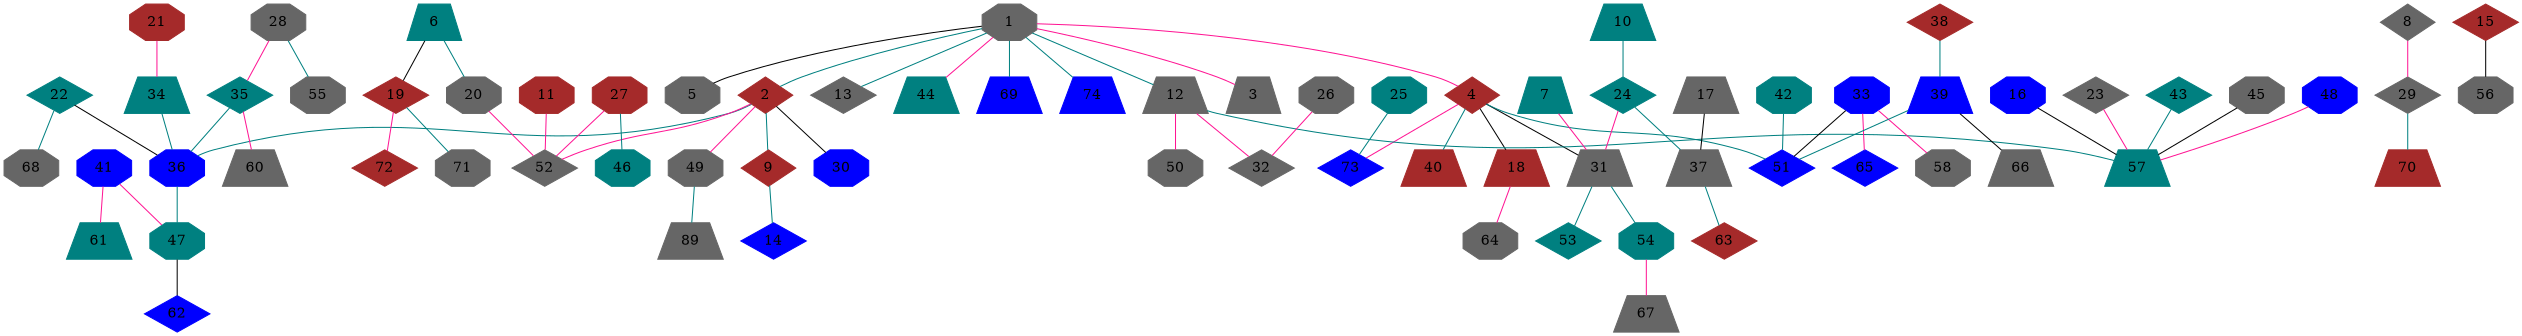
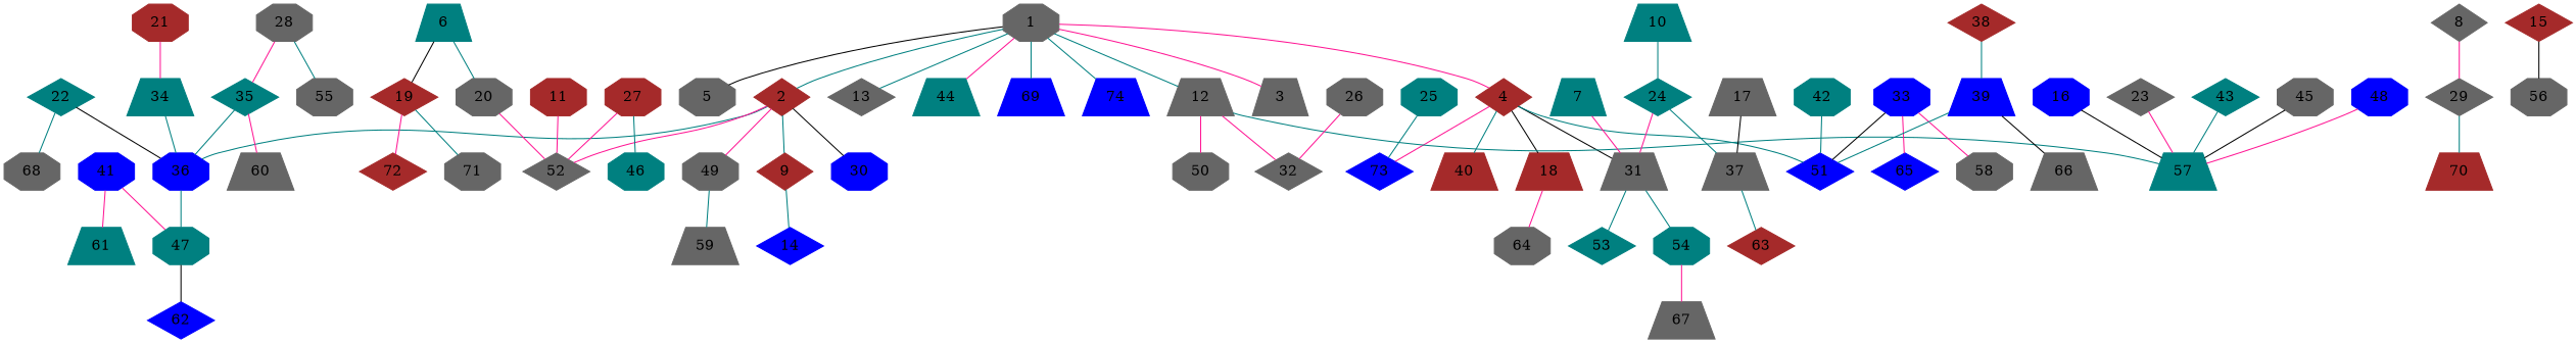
  graph {
    node [color=gray40 shape=octagon style=filled]
    edge [color=teal weight=1.0]
    2 [color=brown shape=diamond]
    1
    3 [shape=trapezium]
    4 [color=brown shape=diamond]
    5
    12 [shape=trapezium]
    13 [shape=diamond]
    44 [color=teal shape=trapezium]
    69 [color=blue shape=trapezium]
    74 [color=blue shape=trapezium]
    9 [color=brown shape=diamond]
    30 [color=blue]
    36 [color=blue]
    49
    52 [shape=diamond]
    18 [color=brown shape=trapezium]
    31 [shape=trapezium]
    40 [color=brown shape=trapezium]
    51 [color=blue shape=diamond]
    73 [color=blue shape=diamond]
    32 [shape=diamond]
    50
    57 [color=teal shape=trapezium]
    14 [color=blue shape=diamond]
    47 [color=teal]
-   59 [shape=trapezium label=89]
+   59 [shape=trapezium]
    64
    53 [color=teal shape=diamond]
    54 [color=teal]
    6 [color=teal shape=trapezium]
    19 [color=brown shape=diamond]
    20
    71
    72 [color=brown shape=diamond]
    7 [color=teal shape=trapezium]
    8 [shape=diamond]
    29 [shape=diamond]
    70 [color=brown shape=trapezium]
    10 [color=teal shape=trapezium]
    24 [color=teal shape=diamond]
    37 [shape=trapezium]
    11 [color=brown]
    15 [color=brown shape=diamond]
    56
    16 [color=blue]
    17 [shape=trapezium]
    63 [color=brown shape=diamond]
    21 [color=brown]
    34 [color=teal shape=trapezium]
    22 [color=teal shape=diamond]
    68
    23 [shape=diamond]
    25 [color=teal]
    26
    27 [color=brown]
    46 [color=teal]
    35 [color=teal shape=diamond]
    28
    55
    60 [shape=trapezium]
    67 [shape=trapezium]
    33 [color=blue]
    58
    65 [color=blue shape=diamond]
    62 [color=blue shape=diamond]
    38 [color=brown shape=diamond]
    39 [color=blue shape=trapezium]
    66 [shape=trapezium]
    41 [color=blue]
    61 [color=teal shape=trapezium]
    42 [color=teal]
    43 [color=teal shape=diamond]
    45
    48 [color=blue]
    2 -- 9
    2 -- 30 [color=black]
    2 -- 36
    2 -- 49 [color=deeppink]
    2 -- 52 [color=deeppink]
    1 -- 2
    1 -- 3 [color=deeppink]
    1 -- 4 [color=deeppink]
    1 -- 5 [color=black]
    1 -- 12
    1 -- 13
    1 -- 44 [color=deeppink]
    1 -- 69
    1 -- 74
    4 -- 18 [color=black]
    4 -- 31 [color=black]
    4 -- 40
    4 -- 51
    4 -- 73 [color=deeppink]
    12 -- 32 [color=deeppink]
    12 -- 50 [color=deeppink]
    12 -- 57
    9 -- 14
    36 -- 47
    49 -- 59
    18 -- 64 [color=deeppink]
    31 -- 53
    31 -- 54
    47 -- 62 [color=black]
    54 -- 67 [color=deeppink]
    6 -- 19 [color=black]
    6 -- 20
    19 -- 71
    19 -- 72 [color=deeppink]
    20 -- 52 [color=deeppink]
    7 -- 31 [color=deeppink]
    8 -- 29 [color=deeppink]
    29 -- 70
    10 -- 24
    24 -- 31 [color=deeppink]
    24 -- 37
    37 -- 63
    11 -- 52 [color=deeppink]
    15 -- 56 [color=black]
    16 -- 57 [color=black]
    17 -- 37 [color=black]
    21 -- 34 [color=deeppink]
    34 -- 36
    22 -- 36 [color=black]
    22 -- 68
    23 -- 57 [color=deeppink]
    25 -- 73
    26 -- 32 [color=deeppink]
    27 -- 52 [color=deeppink]
    27 -- 46
    35 -- 36
    35 -- 60 [color=deeppink]
    28 -- 35 [color=deeppink]
    28 -- 55
    33 -- 51 [color=black]
    33 -- 58 [color=deeppink]
    33 -- 65 [color=deeppink]
    38 -- 39
    39 -- 51
    39 -- 66 [color=black]
    41 -- 47 [color=deeppink]
    41 -- 61 [color=deeppink]
    42 -- 51
    43 -- 57
    45 -- 57 [color=black]
    48 -- 57 [color=deeppink]
  }
